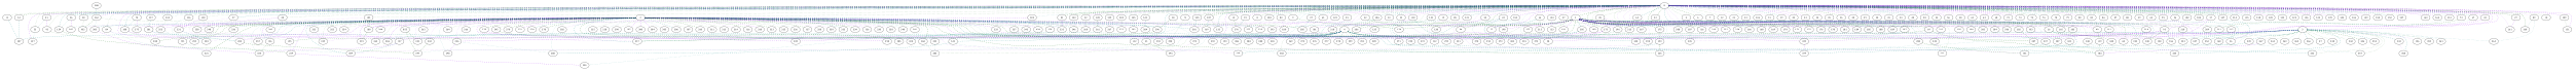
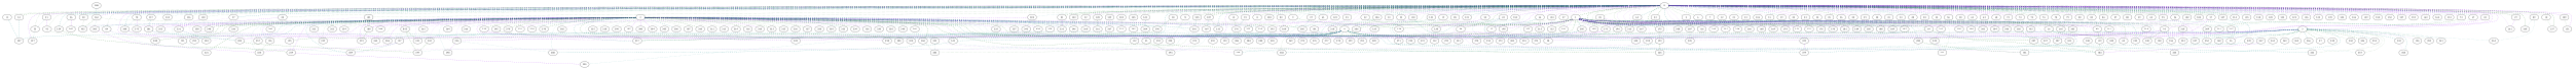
  graph {
    fontname="IBM Plex Mono"
    node [fontname="IBM Plex Mono"]
    edge [color=purple fontname="IBM Plex Mono" style=dotted]
    0
    1
    2
    3
    4
    5
    6
    7
    8
    9
    10
    11
    12
    13
    14
    15
    16
    17
    18
    19
    20
    21
    22
    23
    24
    25
    26
    27
    28
    29
    30
    31
    32
    33
    34
    35
    36
    37
    38
    39
    40
    41
    42
    43
    44
    45
    46
    48
    49
    50
    51
    52
    53
    54
    56
    57
    58
    59
    60
    61
    62
    63
    64
    65
    66
    67
    68
    69
    70
    71
    72
    73
    74
    75
    76
    77
    78
    79
    80
    81
    82
    83
    84
    85
    86
    87
    88
    89
    90
    91
    92
    93
    94
    95
    96
    97
    98
    99
    101
    102
    103
    104
    105
    106
    107
    108
    109
    110
    111
    112
    113
    114
    115
    116
    117
    118
    119
    120
    121
    122
    123
    124
    125
    126
    127
    128
    129
    130
    131
    132
    133
    134
    135
    136
+   137
    138
    139
    140
    142
    143
    144
    145
    146
    147
    148
    149
    150
    151
    152
    153
    154
    155
    156
    157
    158
+   159
    160
    161
    162
    163
    164
    250
    165
    166
    167
    168
    169
    170
    171
    172
    173
    174
    175
    176
    177
    178
    179
    180
    181
    182
    183
    184
    185
    186
    187
    188
    189
    190
    191
    192
    193
    194
    195
    196
    197
    198
    199
    200
    201
    202
    203
    204
    205
    206
    207
    208
    209
    210
    211
    212
    213
    214
    215
    216
    217
    218
    219
    220
    221
    222
    223
    224
    225
    226
    227
    228
    229
    230
    231
    232
    233
    234
    235
    236
    237
    238
    239
    240
    241
    242
    243
    244
    245
    246
    247
    248
    249
    251
    252
    253
    254
    n252 [label=855]
    256
    257
    258
    259
    260
    261
    262
    263
    264
    265
    266
    267
    268
    269
    270
    271
    272
    273
    274
    275
    276
    277
    278
    279
    280
    281
    282
    283
    284
    285
    286
    287
    288
    289
    290
    291
    292
    293
    294
    295
    296
    297
    298
    299
    300
    301
    302
    303
    304
    305
    306
    307
    308
    309
    310
    311
    312
    313
    314
    315
    316
    317
    318
    319
    320
    321
    322
    323
    n321 [label=424]
    325
    326
    327
    328
    329
    330
    331
    332
    333
    334
    335
    336
    47
    337
    338
    339
    340
    341
    342
    343
    344
    345
    346
    347
    348
    349
    350
    351
    352
    353
    354
    355
    356
    357
    358
    359
    360
    361
    362
    363
    364
    365
    366
    367
    384
    386
    387
    388
    389
    390
    385
    392
    393
    394
    395
    396
    397
    398
    399
    391
    368
    369
    370
    371
    372
    373
    374
    375
    376
    377
    378
    379
    380
    381
    382
    383
    100
    141
    0 -- 1 [color=darkgreen style=dashed]
    0 -- 2 [color=darkgreen]
    0 -- 3 [style=dashed]
    0 -- 4
    0 -- 5 [color=darkgreen]
    0 -- 6 [color=darkgreen style=dashed]
    0 -- 7 [color=teal]
    0 -- 8 [color=darkgreen style=dashed]
    0 -- 9 [color=teal]
    0 -- 10 [style=dashed]
    0 -- 11
    0 -- 12 [color=darkgreen]
    0 -- 13 [color=teal style=dashed]
    0 -- 14 [color=darkgreen style=dashed]
    0 -- 15 [color=teal]
    0 -- 16 [color=darkgreen]
    0 -- 17 [color=darkgreen style=dashed]
    0 -- 18 [color=darkgreen]
    0 -- 19 [style=dashed]
    0 -- 20 [color=teal style=dashed]
    0 -- 21
    0 -- 22 [color=darkgreen style=dashed]
    0 -- 23 [color=darkgreen]
    0 -- 24
    0 -- 25 [color=darkgreen]
    0 -- 26 [color=teal style=dashed]
    0 -- 27 [color=darkgreen style=dashed]
    0 -- 28 [color=darkgreen]
    0 -- 29 [color=teal style=dashed]
    0 -- 30 [style=dashed]
    0 -- 31
    0 -- 32 [style=dashed]
    0 -- 33 [style=dashed]
    0 -- 34 [color=darkgreen]
    0 -- 35
    0 -- 36 [color=darkgreen style=dashed]
    0 -- 37 [color=teal style=dashed]
    0 -- 38 [style=dashed]
    0 -- 39
    0 -- 40 [color=teal]
    0 -- 41
    0 -- 42 [style=dashed]
    0 -- 43 [style=dashed]
    0 -- 44 [color=teal]
    0 -- 45 [color=darkgreen]
    0 -- 46 [style=dashed]
    0 -- 48 [color=teal style=dashed]
    0 -- 49
    0 -- 50
    0 -- 51 [color=teal]
    0 -- 52 [color=darkgreen]
    0 -- 53 [color=darkgreen]
    0 -- 54 [color=teal style=dashed]
    0 -- 56 [style=dashed]
    0 -- 57
    0 -- 58
    0 -- 59 [color=teal]
    0 -- 60 [color=darkgreen style=dashed]
    0 -- 61
    0 -- 62
    0 -- 63
    0 -- 64 [color=teal style=dashed]
    0 -- 65 [color=darkgreen]
    0 -- 66
    0 -- 67 [color=teal style=dashed]
    0 -- 68 [style=dashed]
    0 -- 69 [color=darkgreen style=dashed]
    0 -- 70 [color=teal]
    0 -- 71
    0 -- 72 [style=dashed]
    0 -- 73 [style=dashed]
    0 -- 74 [style=dashed]
    0 -- 75 [color=darkgreen style=dashed]
    0 -- 76 [color=teal style=dashed]
    0 -- 77 [style=dashed]
    0 -- 78 [color=teal]
    0 -- 79 [color=darkgreen]
    0 -- 80 [style=dashed]
    0 -- 81 [color=darkgreen style=dashed]
    0 -- 82 [color=teal]
    0 -- 83 [color=darkgreen]
    0 -- 84 [color=darkgreen]
    0 -- 85 [color=teal]
    0 -- 86 [color=teal]
    0 -- 87 [color=darkgreen]
    0 -- 88 [color=darkgreen]
    0 -- 89
    0 -- 90 [color=darkgreen]
    0 -- 91 [color=darkgreen]
    0 -- 92 [color=darkgreen]
    0 -- 93
    0 -- 94 [color=darkgreen style=dashed]
    0 -- 95 [color=darkgreen style=dashed]
    0 -- 96 [style=dashed]
    0 -- 97 [color=teal style=dashed]
    0 -- 98 [color=teal]
    0 -- 99 [color=teal style=dashed]
    0 -- 101 [color=darkgreen]
    0 -- 102 [color=teal style=dashed]
    0 -- 103 [color=teal]
    0 -- 104 [color=darkgreen]
    0 -- 105 [color=teal]
    0 -- 106 [color=teal style=dashed]
    0 -- 107 [color=darkgreen style=dashed]
    0 -- 108 [color=teal style=dashed]
    0 -- 109 [style=dashed]
    0 -- 110
    0 -- 111
    0 -- 112 [style=dashed]
    0 -- 113 [color=teal]
    0 -- 114 [color=darkgreen style=dashed]
    0 -- 115 [color=teal style=dashed]
    0 -- 116 [color=darkgreen]
    0 -- 117 [color=teal]
    0 -- 118 [color=teal]
    0 -- 119
    0 -- 120 [style=dashed]
    0 -- 121 [color=teal style=dashed]
    0 -- 122 [color=teal]
    0 -- 123 [style=dashed]
    0 -- 124 [style=dashed]
    0 -- 125 [color=teal]
    0 -- 126 [color=darkgreen]
    0 -- 127 [style=dashed]
    0 -- 128 [color=darkgreen]
    0 -- 129
    0 -- 130 [color=darkgreen]
    0 -- 131 [style=dashed]
    0 -- 132 [color=teal style=dashed]
    0 -- 133 [style=dashed]
    0 -- 134 [color=teal]
    0 -- 135 [color=darkgreen]
    0 -- 136 [color=teal]
+   0 -- 137 [color=darkgreen style=dashed]
    0 -- 138
    0 -- 139 [style=dashed]
    0 -- 140 [color=teal style=dashed]
    0 -- 142 [color=teal style=dashed]
    0 -- 143 [color=darkgreen style=dashed]
    0 -- 144 [color=teal]
    0 -- 145 [color=darkgreen]
    0 -- 146 [color=teal]
    0 -- 147 [color=teal style=dashed]
    0 -- 148 [color=darkgreen]
    0 -- 149
    0 -- 150
    0 -- 151 [style=dashed]
    0 -- 152 [color=teal style=dashed]
    0 -- 153 [style=dashed]
    0 -- 154 [color=teal style=dashed]
    0 -- 155 [color=darkgreen style=dashed]
    0 -- 156
    0 -- 157 [color=darkgreen]
    0 -- 158 [color=teal style=dashed]
+   0 -- 159 [style=dashed]
    0 -- 160 [color=darkgreen style=dashed]
    0 -- 161
    0 -- 162 [style=dashed]
    0 -- 163 [style=dashed]
    0 -- 164 [style=dashed]
    0 -- 250 [style=dashed]
    1 -- 165 [color=darkgreen style=dashed]
    1 -- 166 [color=teal style=dashed]
    1 -- 167
    1 -- 168 [color=teal]
    1 -- 169
    1 -- 170 [color=darkgreen style=dashed]
    1 -- 171 [style=dashed]
    1 -- 172
    1 -- 173 [color=darkgreen style=dashed]
    1 -- 174 [color=darkgreen style=dashed]
    1 -- 175 [color=darkgreen style=dashed]
    1 -- 176 [color=darkgreen style=dashed]
    1 -- 177 [style=dashed]
    1 -- 178 [color=teal style=dashed]
    1 -- 179
    1 -- 180 [color=teal style=dashed]
    1 -- 181 [style=dashed]
    1 -- 182 [color=darkgreen]
    1 -- 183 [color=teal]
    1 -- 184
    1 -- 185 [color=teal style=dashed]
    1 -- 186 [color=darkgreen style=dashed]
    1 -- 187 [color=darkgreen]
    1 -- 188 [color=teal style=dashed]
    1 -- 189 [style=dashed]
    1 -- 190 [style=dashed]
    1 -- 191 [style=dashed]
    1 -- 192
    1 -- 193 [color=teal]
    1 -- 194
    1 -- 195 [color=darkgreen style=dashed]
    1 -- 196 [style=dashed]
    1 -- 197 [color=teal style=dashed]
    1 -- 198
    1 -- 199 [style=dashed]
    1 -- 200 [color=teal style=dashed]
    1 -- 201 [style=dashed]
    1 -- 202 [color=teal style=dashed]
    1 -- 203 [style=dashed]
    1 -- 204
    1 -- 205 [color=teal style=dashed]
    1 -- 206 [style=dashed]
    1 -- 207 [color=teal]
    1 -- 208
    1 -- 209
    1 -- 210 [color=darkgreen]
    1 -- 211 [color=darkgreen]
    1 -- 212 [style=dashed]
    1 -- 213 [color=darkgreen style=dashed]
    1 -- 214 [color=darkgreen]
    1 -- 215 [color=darkgreen]
    1 -- 216 [color=darkgreen style=dashed]
    1 -- 217 [color=teal]
    1 -- 218 [color=darkgreen style=dashed]
    1 -- 219 [style=dashed]
    1 -- 220
    1 -- 221 [color=darkgreen]
    1 -- 222 [style=dashed]
    1 -- 223 [color=darkgreen style=dashed]
    1 -- 224
    2 -- 250
    2 -- 225 [color=darkgreen]
    2 -- 226 [color=teal]
    2 -- 227 [style=dashed]
    2 -- 228 [color=teal]
    2 -- 229 [color=teal style=dashed]
    2 -- 230
    2 -- 231 [color=darkgreen]
    2 -- 232 [color=teal style=dashed]
    2 -- 233 [style=dashed]
    2 -- 234
    2 -- 235 [color=teal]
    2 -- 236 [color=teal style=dashed]
    2 -- 237
    2 -- 238
    2 -- 239 [style=dashed]
    2 -- 240 [color=teal]
    2 -- 241 [color=teal]
    2 -- 242 [color=teal]
    2 -- 243 [color=teal]
    2 -- 244
    2 -- 245 [color=darkgreen]
    2 -- 246 [color=teal style=dashed]
    2 -- 247 [color=teal]
    2 -- 248 [color=darkgreen style=dashed]
    2 -- 249
    2 -- 251 [color=teal style=dashed]
    2 -- 252
    2 -- 253 [style=dashed]
    2 -- 254 [color=darkgreen]
    2 -- n252 [color=teal style=dashed]
    2 -- 256
    2 -- 257 [color=teal style=dashed]
    2 -- 258 [color=teal]
    2 -- 259 [color=teal style=dashed]
    2 -- 260 [color=darkgreen]
    2 -- 261
    2 -- 262
    2 -- 263 [color=darkgreen]
    2 -- 264 [color=darkgreen]
    2 -- 265 [color=darkgreen style=dashed]
    2 -- 266 [color=teal]
    2 -- 267 [color=teal]
    2 -- 268 [color=darkgreen style=dashed]
    2 -- 269 [style=dashed]
    2 -- 270 [color=darkgreen style=dashed]
    2 -- 271 [style=dashed]
    2 -- 272 [color=teal]
    2 -- 273 [color=darkgreen]
    2 -- 274 [color=teal style=dashed]
    2 -- 275 [style=dashed]
    2 -- 276 [color=teal]
    2 -- 277
    2 -- 278 [color=darkgreen style=dashed]
    2 -- 279 [color=darkgreen style=dashed]
    2 -- 280 [style=dashed]
    2 -- 281
    2 -- 282
    2 -- 283 [style=dashed]
    2 -- 284
    2 -- 285 [color=darkgreen style=dashed]
    2 -- 286 [style=dashed]
    2 -- 287 [color=darkgreen style=dashed]
    2 -- 288 [color=teal]
    2 -- 289 [style=dashed]
    2 -- 290 [color=darkgreen]
    2 -- 291 [color=darkgreen style=dashed]
    2 -- 292
    2 -- 293
    2 -- 294 [color=darkgreen style=dashed]
    2 -- 295 [color=teal]
    2 -- 296 [color=teal style=dashed]
    2 -- 297 [style=dashed]
    2 -- 298 [color=teal]
    2 -- 299 [color=darkgreen style=dashed]
    2 -- 300 [style=dashed]
    2 -- 301 [color=teal style=dashed]
    2 -- 302
    2 -- 303 [color=teal style=dashed]
    2 -- 304 [style=dashed]
    2 -- 305 [color=teal]
    2 -- 306 [color=teal style=dashed]
    2 -- 307 [color=darkgreen]
    2 -- 308 [color=darkgreen style=dashed]
    2 -- 309 [color=teal style=dashed]
    2 -- 310 [color=darkgreen style=dashed]
    2 -- 311 [color=darkgreen]
    2 -- 312 [style=dashed]
    2 -- 313 [color=darkgreen]
    2 -- 314
    2 -- 315 [color=teal]
    2 -- 316 [color=darkgreen style=dashed]
    2 -- 317 [color=teal style=dashed]
    2 -- 318 [style=dashed]
    2 -- 319 [style=dashed]
    2 -- 320 [color=darkgreen style=dashed]
    2 -- 321 [color=darkgreen style=dashed]
    2 -- 322 [color=darkgreen]
    2 -- 323 [color=darkgreen style=dashed]
    2 -- n321 [style=dashed]
    2 -- 325 [color=darkgreen]
    2 -- 326 [color=teal]
    2 -- 327 [color=darkgreen style=dashed]
    2 -- 328
    2 -- 329 [color=darkgreen]
    2 -- 330
    2 -- 331
    2 -- 332 [color=teal]
    2 -- 333 [color=teal style=dashed]
    2 -- 334 [color=darkgreen style=dashed]
    2 -- 335 [color=teal]
    2 -- 336 [style=dashed]
    3 -- 46 [color=darkgreen]
    3 -- 315 [color=teal]
    3 -- 47 [color=darkgreen style=dashed]
    3 -- 337 [color=teal style=dashed]
    3 -- 338 [color=darkgreen]
    3 -- 339 [style=dashed]
    3 -- 340 [color=teal style=dashed]
    3 -- 341
    3 -- 342 [color=darkgreen]
    3 -- 343 [color=teal style=dashed]
    3 -- 344 [color=darkgreen]
    3 -- 345 [color=teal style=dashed]
    3 -- 346 [color=darkgreen style=dashed]
    3 -- 347 [color=teal style=dashed]
    3 -- 348
    3 -- 349 [color=teal style=dashed]
    3 -- 350 [color=teal]
    3 -- 351 [color=teal]
    3 -- 352 [style=dashed]
    3 -- 353 [color=teal style=dashed]
    3 -- 354 [color=darkgreen]
    3 -- 355 [color=teal style=dashed]
    3 -- 356
    3 -- 357 [color=darkgreen]
    3 -- 358 [color=teal style=dashed]
    3 -- 359 [color=darkgreen]
    3 -- 360 [color=teal]
    3 -- 361 [color=teal]
    3 -- 362 [color=darkgreen]
    3 -- 363 [color=teal]
    3 -- 364 [color=teal]
    3 -- 365 [color=darkgreen]
    3 -- 366 [color=teal style=dashed]
    3 -- 367 [color=darkgreen]
    4 -- 384 [color=teal style=dashed]
    4 -- 386 [color=teal]
    4 -- 387 [color=teal style=dashed]
    4 -- 388
    4 -- 389 [color=teal]
    4 -- 390 [color=teal]
    4 -- 385 [color=teal]
    4 -- 392 [color=teal]
    4 -- 393 [color=teal]
    4 -- 394 [color=teal style=dashed]
    4 -- 395
    4 -- 396 [color=teal]
    4 -- 397 [color=teal]
    4 -- 398 [color=teal]
    4 -- 399 [color=teal]
    4 -- 391 [color=darkgreen style=dashed]
    4 -- 368 [color=darkgreen]
    4 -- 369 [color=darkgreen style=dashed]
    4 -- 370
    4 -- 371 [color=teal]
    4 -- 372 [color=teal style=dashed]
    4 -- 373 [color=darkgreen style=dashed]
    4 -- 374 [color=teal style=dashed]
    4 -- 375 [color=teal style=dashed]
    4 -- 376 [color=teal style=dashed]
    4 -- 377
    4 -- 378 [color=teal style=dashed]
    4 -- 379 [color=teal style=dashed]
    4 -- 380 [style=dashed]
    4 -- 381
    4 -- 382 [color=darkgreen]
    4 -- 383 [color=darkgreen]
    8 -- 277
    9 -- 174 [color=darkgreen style=dashed]
    9 -- 301 [color=darkgreen]
    10 -- 138 [style=dashed]
    10 -- 373
    11 -- 210 [color=darkgreen]
    13 -- 193
    14 -- 387 [color=teal style=dashed]
    15 -- 276 [color=darkgreen style=dashed]
    16 -- 235
    16 -- 348 [color=darkgreen style=dashed]
    16 -- 379 [color=teal style=dashed]
    17 -- 93 [style=dashed]
    17 -- 287 [style=dashed]
    18 -- 98 [color=teal]
    18 -- 296 [color=darkgreen style=dashed]
    19 -- 276 [color=teal style=dashed]
    20 -- 302 [color=darkgreen]
    22 -- 352 [color=teal style=dashed]
    24 -- 69 [color=teal]
    24 -- 94
    24 -- 286 [color=teal style=dashed]
    24 -- 340 [color=teal style=dashed]
    25 -- 218
    26 -- 154 [color=teal]
    26 -- 247 [style=dashed]
    27 -- 161 [style=dashed]
    28 -- 258 [style=dashed]
    31 -- 53 [color=teal]
    31 -- 92 [style=dashed]
    32 -- 260 [color=darkgreen]
    37 -- 285 [color=teal style=dashed]
    42 -- 229 [color=teal]
    42 -- 351
    43 -- 207 [style=dashed]
    45 -- 49 [style=dashed]
    45 -- 183 [color=darkgreen style=dashed]
    45 -- 265 [color=teal]
    49 -- 119 [color=darkgreen style=dashed]
    51 -- 396 [color=darkgreen style=dashed]
    52 -- 190 [color=darkgreen style=dashed]
    52 -- 269
    53 -- 127 [color=teal]
    57 -- 167 [color=darkgreen style=dashed]
    57 -- 191
    59 -- 347 [style=dashed]
    60 -- 384 [color=darkgreen]
    61 -- 285 [color=darkgreen]
    64 -- 111 [color=teal]
    64 -- 348
    65 -- 354 [color=teal style=dashed]
    66 -- 77 [color=teal style=dashed]
    66 -- 215 [color=darkgreen]
    66 -- 341 [color=teal]
    67 -- 217 [color=teal]
    69 -- 384 [color=darkgreen style=dashed]
    69 -- 373 [color=darkgreen style=dashed]
    70 -- 108 [color=teal]
    70 -- 275 [style=dashed]
    71 -- 390 [color=darkgreen]
    72 -- 211 [color=darkgreen style=dashed]
    81 -- 232 [style=dashed]
    83 -- 180
    84 -- 259
    84 -- 309 [color=teal]
    85 -- 312 [color=darkgreen]
    89 -- 160 [color=teal]
    89 -- 364 [color=teal]
+   90 -- 137 [color=darkgreen]
    91 -- 387 [color=teal style=dashed]
    92 -- 195 [color=darkgreen]
    93 -- 98 [style=dashed]
    93 -- 140 [color=darkgreen style=dashed]
    93 -- 156 [color=teal style=dashed]
    93 -- 256 [style=dashed]
    94 -- 312 [color=teal]
    97 -- 256
    99 -- 395 [color=teal style=dashed]
    101 -- 248
    101 -- 280 [color=darkgreen]
    103 -- 272 [color=darkgreen]
    105 -- 243 [color=teal]
    105 -- 280 [style=dashed]
    105 -- n321
    106 -- 186 [color=darkgreen style=dashed]
    106 -- 317 [color=teal style=dashed]
    107 -- 132 [color=darkgreen]
    107 -- 269 [color=teal style=dashed]
    108 -- 286 [style=dashed]
    108 -- 308 [color=darkgreen]
    109 -- 151 [color=darkgreen]
    110 -- 293 [style=dashed]
    110 -- 337 [color=teal style=dashed]
    111 -- 148 [color=teal]
    112 -- 396
    113 -- 209 [color=teal]
    116 -- 283 [color=teal]
    117 -- 281 [color=teal style=dashed]
    119 -- 351 [color=teal]
    119 -- 384 [color=darkgreen]
    121 -- 370
    123 -- 201
    124 -- 223
    124 -- 370 [color=darkgreen]
    128 -- 261 [color=darkgreen style=dashed]
    129 -- 267
    130 -- 231 [style=dashed]
    131 -- 135 [color=darkgreen]
    131 -- 371 [color=teal]
    134 -- 253 [color=darkgreen]
    136 -- 214 [color=teal]
    142 -- 288 [color=teal style=dashed]
    142 -- 368 [color=teal]
    143 -- 246 [color=teal]
    145 -- 292 [color=teal]
    147 -- 360 [color=teal style=dashed]
    153 -- 177
    153 -- 315 [color=teal]
    154 -- 239 [color=darkgreen style=dashed]
    155 -- 201
    155 -- 263 [color=teal]
    155 -- 301 [color=teal style=dashed]
    158 -- 277 [color=teal]
    162 -- 179 [color=darkgreen]
    162 -- 302 [color=darkgreen style=dashed]
    162 -- 303 [color=teal]
    165 -- 350 [color=darkgreen style=dashed]
    167 -- 340
    173 -- 227 [style=dashed]
    173 -- 299 [style=dashed]
    174 -- 374 [color=darkgreen]
    175 -- 193 [color=darkgreen]
    180 -- 329
    182 -- 287 [color=darkgreen style=dashed]
    186 -- 315 [style=dashed]
    187 -- 235 [color=darkgreen]
    193 -- 249 [color=teal style=dashed]
    193 -- 265 [color=darkgreen style=dashed]
    195 -- 239
    196 -- 251 [color=teal]
    196 -- 294 [color=darkgreen]
    197 -- 382 [color=teal style=dashed]
    198 -- 309
    199 -- 332
    200 -- 351 [color=darkgreen style=dashed]
    203 -- 207
    205 -- 320 [color=teal style=dashed]
    205 -- 331 [color=teal style=dashed]
    207 -- 345 [color=darkgreen]
    210 -- 353
    212 -- 220 [style=dashed]
    213 -- 273 [color=teal]
    214 -- 352 [color=teal style=dashed]
    218 -- 289 [style=dashed]
    220 -- 221 [style=dashed]
    226 -- 335 [color=darkgreen]
    227 -- 309 [color=teal style=dashed]
    227 -- 335 [style=dashed]
    231 -- 250 [color=teal style=dashed]
    231 -- 257
    233 -- 339 [style=dashed]
    234 -- 397 [color=darkgreen style=dashed]
    236 -- 259 [color=darkgreen]
    237 -- 352
    239 -- 295 [style=dashed]
    243 -- 394 [color=teal]
    244 -- 263
    245 -- 385 [color=darkgreen style=dashed]
    253 -- 259 [color=teal]
    n252 -- 331 [color=darkgreen style=dashed]
    n252 -- 397 [color=darkgreen style=dashed]
    256 -- 288 [color=teal]
    256 -- 298 [style=dashed]
    258 -- 317
    268 -- 383 [color=darkgreen]
    279 -- 398 [style=dashed]
    280 -- 319 [color=darkgreen style=dashed]
    281 -- 283 [color=teal style=dashed]
    281 -- 291
    283 -- 397 [color=darkgreen style=dashed]
    287 -- 342 [color=teal style=dashed]
    291 -- 321 [color=teal]
    296 -- 317 [color=darkgreen style=dashed]
    303 -- 335 [style=dashed]
    322 -- 329
    332 -- 383 [color=teal]
    339 -- 379 [style=dashed]
    343 -- 358
    349 -- 357 [color=teal]
    349 -- 368 [color=teal style=dashed]
    367 -- 384 [style=dashed]
    372 -- 396
    100 -- 162 [color=teal style=dashed]
    141 -- 284 [color=teal style=dashed]
  }
